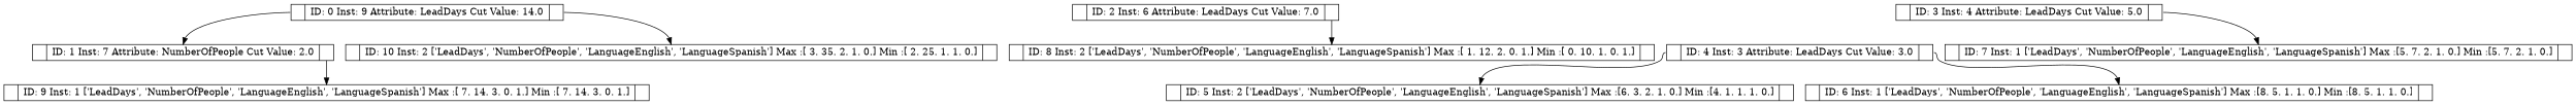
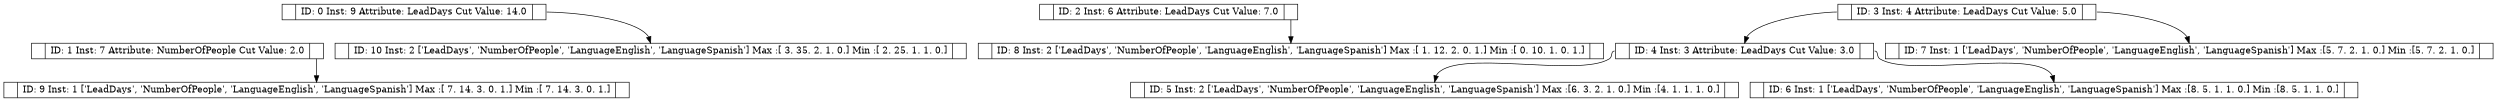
  digraph {
    node [shape=record]
    edge [headport=f1 tailport=f2]
    n1 [height=.1 label="<f0> |<f1> ID: 0 Inst: 9 Attribute: LeadDays Cut Value: 14.0 |<f2>"]
    n2 [height=.1 label="<f0> |<f1> ID: 1 Inst: 7 Attribute: NumberOfPeople Cut Value: 2.0 |<f2>"]
    n3 [height=.1 label="<f0> |<f1> ID: 10 Inst: 2 ['LeadDays', 'NumberOfPeople', 'LanguageEnglish', 'LanguageSpanish']  Max :[ 3. 35.  2.  1.  0.]  Min :[ 2. 25.  1.  1.  0.] |<f2>"]
    n4 [height=.1 label="<f0> |<f1> ID: 9 Inst: 1 ['LeadDays', 'NumberOfPeople', 'LanguageEnglish', 'LanguageSpanish']  Max :[ 7. 14.  3.  0.  1.]  Min :[ 7. 14.  3.  0.  1.] |<f2>"]
    n5 [height=.1 label="<f0> |<f1> ID: 2 Inst: 6 Attribute: LeadDays Cut Value: 7.0 |<f2>"]
    n6 [height=.1 label="<f0> |<f1> ID: 8 Inst: 2 ['LeadDays', 'NumberOfPeople', 'LanguageEnglish', 'LanguageSpanish']  Max :[ 1. 12.  2.  0.  1.]  Min :[ 0. 10.  1.  0.  1.] |<f2>"]
    n7 [height=.1 label="<f0> |<f1> ID: 3 Inst: 4 Attribute: LeadDays Cut Value: 5.0 |<f2>"]
    n8 [height=.1 label="<f0> |<f1> ID: 4 Inst: 3 Attribute: LeadDays Cut Value: 3.0 |<f2>"]
    n9 [height=.1 label="<f0> |<f1> ID: 7 Inst: 1 ['LeadDays', 'NumberOfPeople', 'LanguageEnglish', 'LanguageSpanish']  Max :[5. 7. 2. 1. 0.]  Min :[5. 7. 2. 1. 0.] |<f2>"]
    n10 [height=.1 label="<f0> |<f1> ID: 5 Inst: 2 ['LeadDays', 'NumberOfPeople', 'LanguageEnglish', 'LanguageSpanish']  Max :[6. 3. 2. 1. 0.]  Min :[4. 1. 1. 1. 0.] |<f2>"]
    n11 [height=.1 label="<f0> |<f1> ID: 6 Inst: 1 ['LeadDays', 'NumberOfPeople', 'LanguageEnglish', 'LanguageSpanish']  Max :[8. 5. 1. 1. 0.]  Min :[8. 5. 1. 1. 0.] |<f2>"]
-   n1 -> n2 [tailport=f0]
    n1 -> n3
    n2 -> n4
    n5 -> n6
+   n7 -> n8 [tailport=f0]
    n7 -> n9
    n8 -> n10 [tailport=f0]
    n8 -> n11
  }
